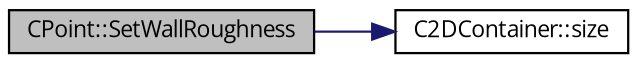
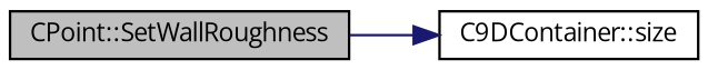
  digraph {
    rankdir=LR
    fontname="Open Sans"
    node [color=black fontname="Open Sans" fontsize=10 shape=record style=filled]
    n1 [fillcolor=grey75 fontcolor=black height=0.2 label="CPoint::SetWallRoughness" width=0.4]
-   n2 [fillcolor=white height=0.2 label="C2DContainer::size" width=0.4]
+   n2 [fillcolor=white height=0.2 label="C9DContainer::size" width=0.4]
    n1 -> n2 [color=midnightblue fontname="Open Sans" fontsize=10 labelfontname=Helvetica labelfontsize=10 style=solid]
  }
